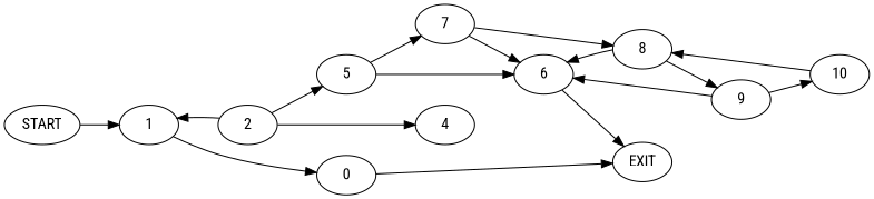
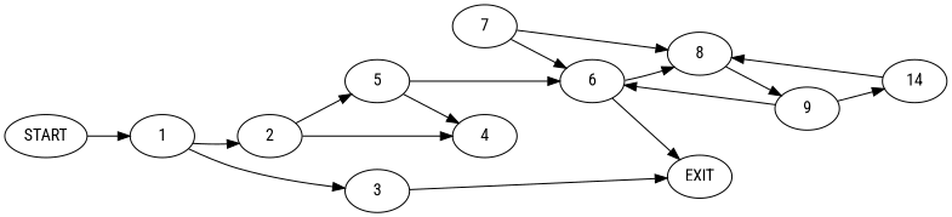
  digraph {
    fontname="Roboto Condensed"
    rankdir=LR
    node [fontname="Roboto Condensed"]
    edge [fontname="Roboto Condensed"]
    n1 [label=START]
    1
    2
-   3 [label=0]
+   3
    n5 [label=EXIT]
    4
    5
    6
    7
    8
    9
-   10
+   10 [label=14]
    n1 -> 1
-   2 -> 1
+   1 -> 2
    1 -> 3
    2 -> 4
    2 -> 5
    3 -> n5
    5 -> 6
-   5 -> 7
+   5 -> 4
    6 -> n5
    7 -> 6
    7 -> 8
-   8 -> 6
+   6 -> 8
    8 -> 9
    9 -> 6
    9 -> 10
    10 -> 8
  }
